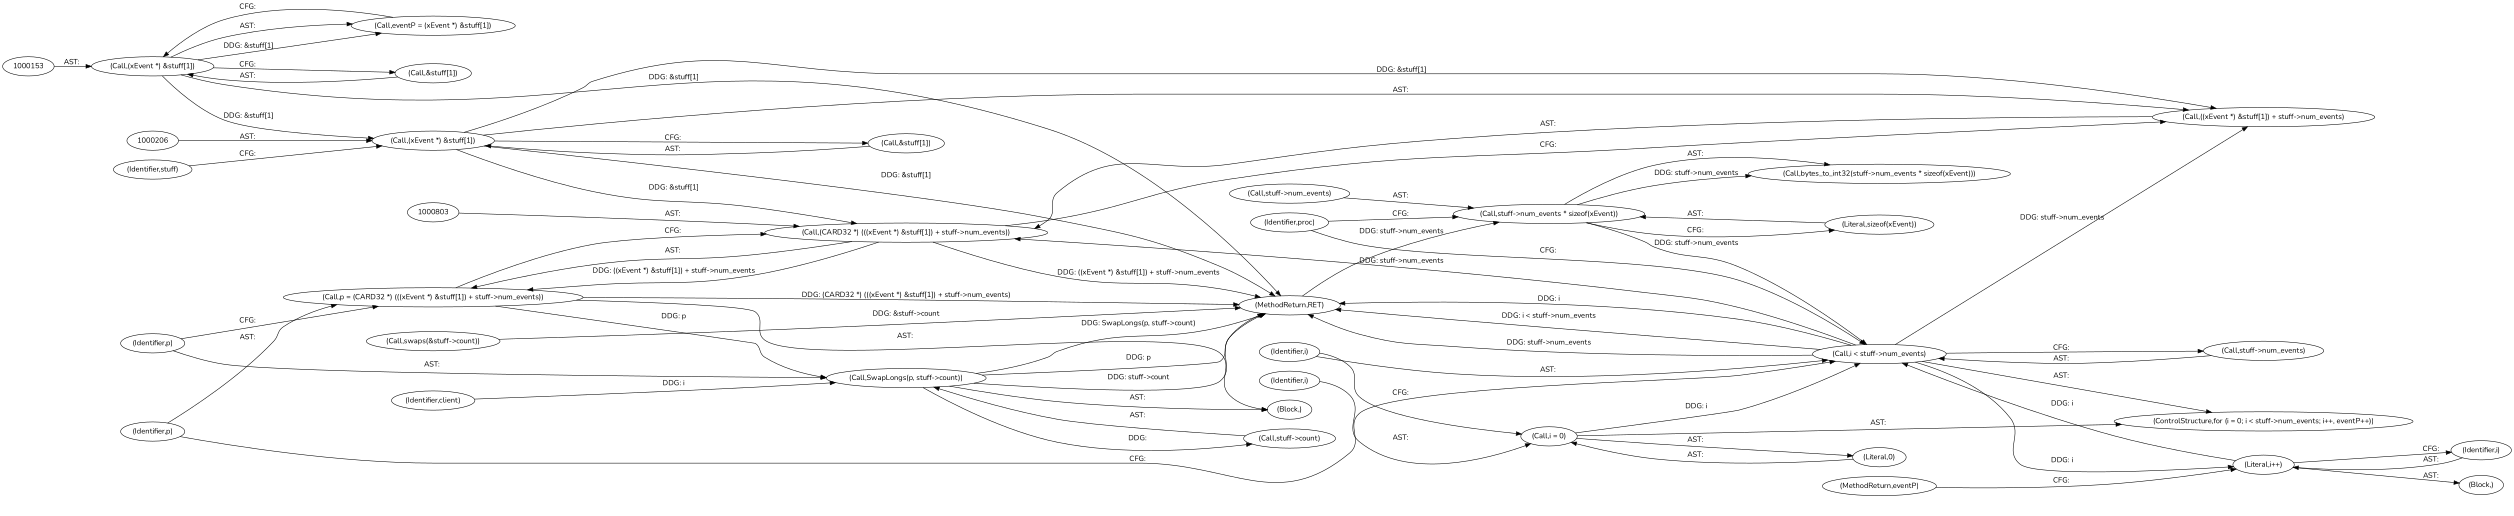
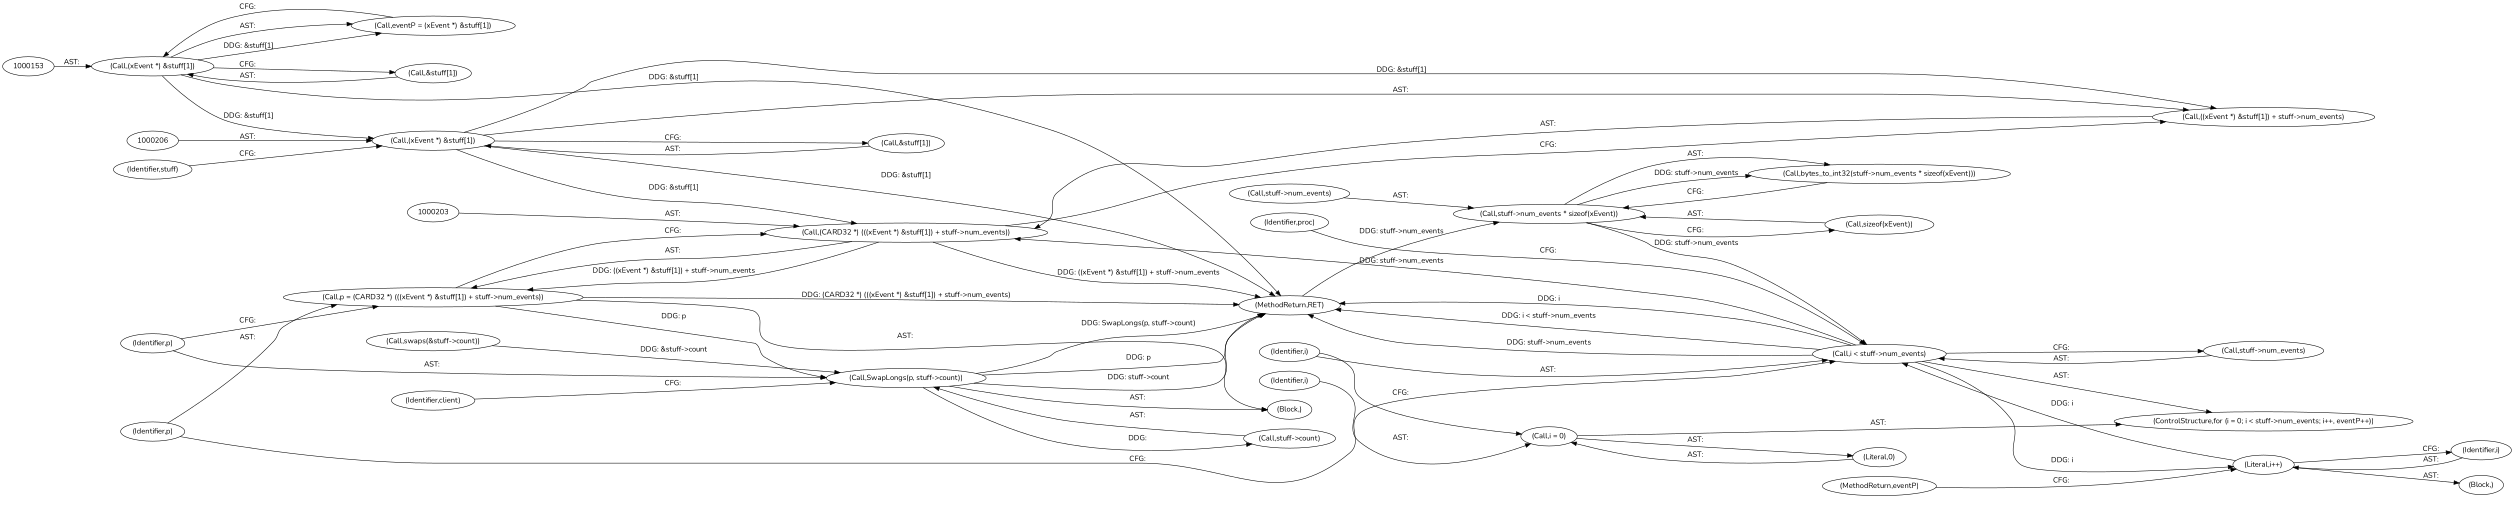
  digraph {
    fontname=Nunito
    rankdir=LR
    node [fontname=Nunito]
    edge [fontname=Nunito]
    n1 [label="(Call,p = (CARD32 *) (((xEvent *) &stuff[1]) + stuff->num_events))"]
    n2 [label="(Call,(CARD32 *) (((xEvent *) &stuff[1]) + stuff->num_events))"]
    n3 [label="(Call,SwapLongs(p, stuff->count))"]
    n4 [label="(MethodReturn,RET)"]
    n5 [label="(Block,)"]
    n6 [label="(Call,((xEvent *) &stuff[1]) + stuff->num_events)"]
    n7 [label="(Call,stuff->count)"]
    n8 [label="(Call,stuff->num_events * sizeof(xEvent))"]
    n9 [label="(Call,(xEvent *) &stuff[1])"]
    n10 [label="(Call,&stuff[1])"]
    n11 [label="(Call,(xEvent *) &stuff[1])"]
    n12 [label="(Call,eventP = (xEvent *) &stuff[1])"]
    n13 [label="(Call,&stuff[1])"]
    n14 [label="(Call,i < stuff->num_events)"]
    n15 [label="(Literal,i++)"]
    n16 [label="(ControlStructure,for (i = 0; i < stuff->num_events; i++, eventP++))"]
    n17 [label="(Call,stuff->num_events)"]
    n18 [label="(Identifier,i)"]
    n19 [label="(Block,)"]
    n20 [label="(Call,i = 0)"]
    n21 [label="(Literal,0)"]
-   n22 [label="(Literal,sizeof(xEvent))"]
+   n22 [label="(Call,sizeof(xEvent))"]
    n23 [label="(Call,bytes_to_int32(stuff->num_events * sizeof(xEvent)))"]
    n24 [label="(Identifier,client)"]
    n25 [label="(Identifier,proc)"]
    n26 [label="(Identifier,i)"]
    n27 [label="(Identifier,stuff)"]
    n28 [label="(Identifier,i)"]
    n29 [label="(Call,swaps(&stuff->count))"]
    n30 [label="(Call,stuff->num_events)"]
    n31 [label="(MethodReturn,eventP)"]
    n32 [label="(Identifier,p)"]
    n33 [label="(Identifier,p)"]
-   1000203 [label=1000803]
+   1000203
    1000206
    1000153
    n1 -> n2 [label="CFG: "]
    n1 -> n3 [label="DDG: p"]
    n1 -> n4 [label="DDG: (CARD32 *) (((xEvent *) &stuff[1]) + stuff->num_events)"]
    n1 -> n5 [label="AST: "]
    n2 -> n1 [label="AST: "]
    n2 -> n1 [label="DDG: ((xEvent *) &stuff[1]) + stuff->num_events"]
    n2 -> n4 [label="DDG: ((xEvent *) &stuff[1]) + stuff->num_events"]
    n2 -> n6 [label="CFG: "]
    n3 -> n4 [label="DDG: stuff->count"]
    n3 -> n4 [label="DDG: SwapLongs(p, stuff->count)"]
    n3 -> n4 [label="DDG: p"]
    n3 -> n5 [label="AST: "]
    n3 -> n7 [label="DDG: "]
    n4 -> n8 [label="DDG: stuff->num_events"]
    n6 -> n2 [label="AST: "]
    n7 -> n3 [label="AST: "]
    n8 -> n14 [label="DDG: stuff->num_events"]
    n8 -> n22 [label="CFG: "]
    n8 -> n23 [label="AST: "]
    n8 -> n23 [label="DDG: stuff->num_events"]
    n9 -> n2 [label="DDG: &stuff[1]"]
    n9 -> n4 [label="DDG: &stuff[1]"]
    n9 -> n6 [label="AST: "]
    n9 -> n6 [label="DDG: &stuff[1]"]
    n9 -> n10 [label="CFG: "]
    n10 -> n9 [label="AST: "]
    n11 -> n4 [label="DDG: &stuff[1]"]
    n11 -> n9 [label="DDG: &stuff[1]"]
    n11 -> n12 [label="AST: "]
    n11 -> n12 [label="DDG: &stuff[1]"]
    n11 -> n13 [label="CFG: "]
    n12 -> n11 [label="CFG: "]
    n13 -> n11 [label="AST: "]
    n14 -> n2 [label="DDG: stuff->num_events"]
    n14 -> n4 [label="DDG: stuff->num_events"]
    n14 -> n4 [label="DDG: i"]
    n14 -> n4 [label="DDG: i < stuff->num_events"]
-   n14 -> n6 [label="DDG: stuff->num_events"]
    n14 -> n15 [label="DDG: i"]
    n14 -> n16 [label="AST: "]
    n14 -> n17 [label="CFG: "]
    n15 -> n14 [label="DDG: i"]
    n15 -> n18 [label="CFG: "]
    n15 -> n19 [label="AST: "]
    n17 -> n14 [label="AST: "]
    n18 -> n15 [label="AST: "]
-   n20 -> n14 [label="DDG: i"]
    n20 -> n16 [label="AST: "]
    n20 -> n21 [label="AST: "]
    n21 -> n20 [label="AST: "]
    n22 -> n8 [label="AST: "]
-   n25 -> n8 [label="CFG: "]
-   n24 -> n3 [label="DDG: i"]
+   n23 -> n8 [label="CFG: "]
+   n24 -> n3 [label="CFG: "]
    n25 -> n14 [label="CFG: "]
    n26 -> n14 [label="AST: "]
    n26 -> n20 [label="CFG: "]
    n27 -> n9 [label="CFG: "]
    n28 -> n20 [label="AST: "]
-   n29 -> n4 [label="DDG: &stuff->count"]
+   n29 -> n3 [label="DDG: &stuff->count"]
    n30 -> n8 [label="AST: "]
    n31 -> n15 [label="CFG: "]
    n32 -> n1 [label="AST: "]
    n32 -> n14 [label="CFG: "]
    n33 -> n1 [label="CFG: "]
    n33 -> n3 [label="AST: "]
    1000203 -> n2 [label="AST: "]
    1000206 -> n9 [label="AST: "]
    1000153 -> n11 [label="AST: "]
  }
